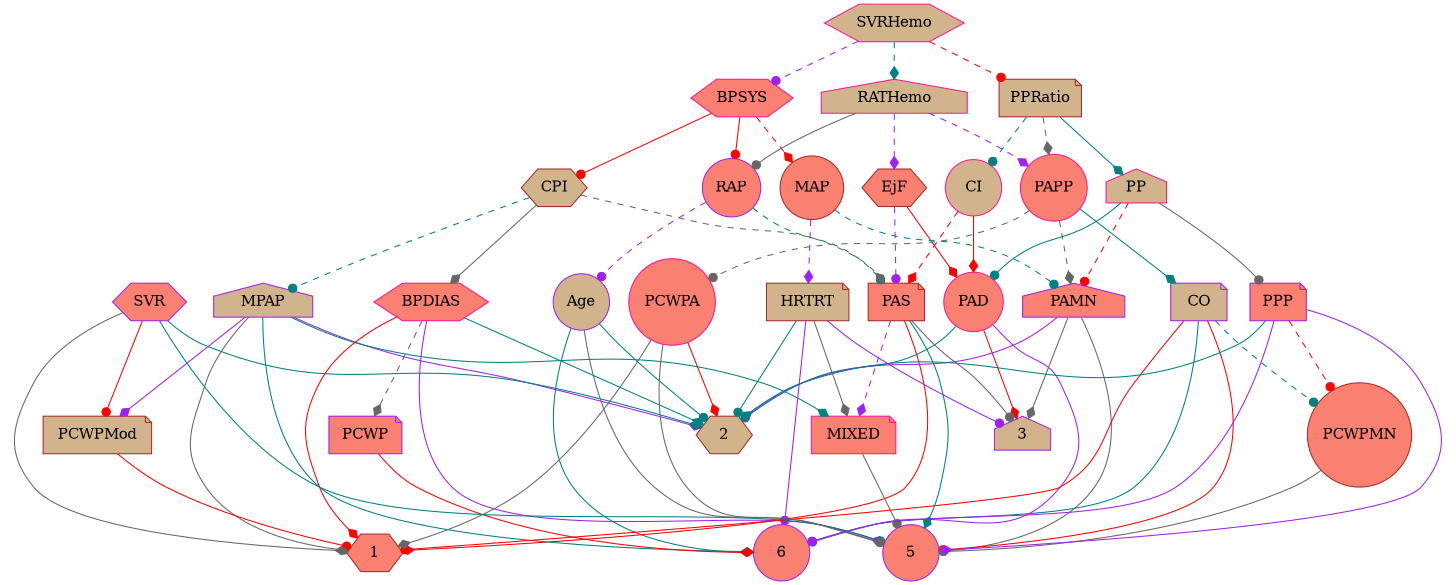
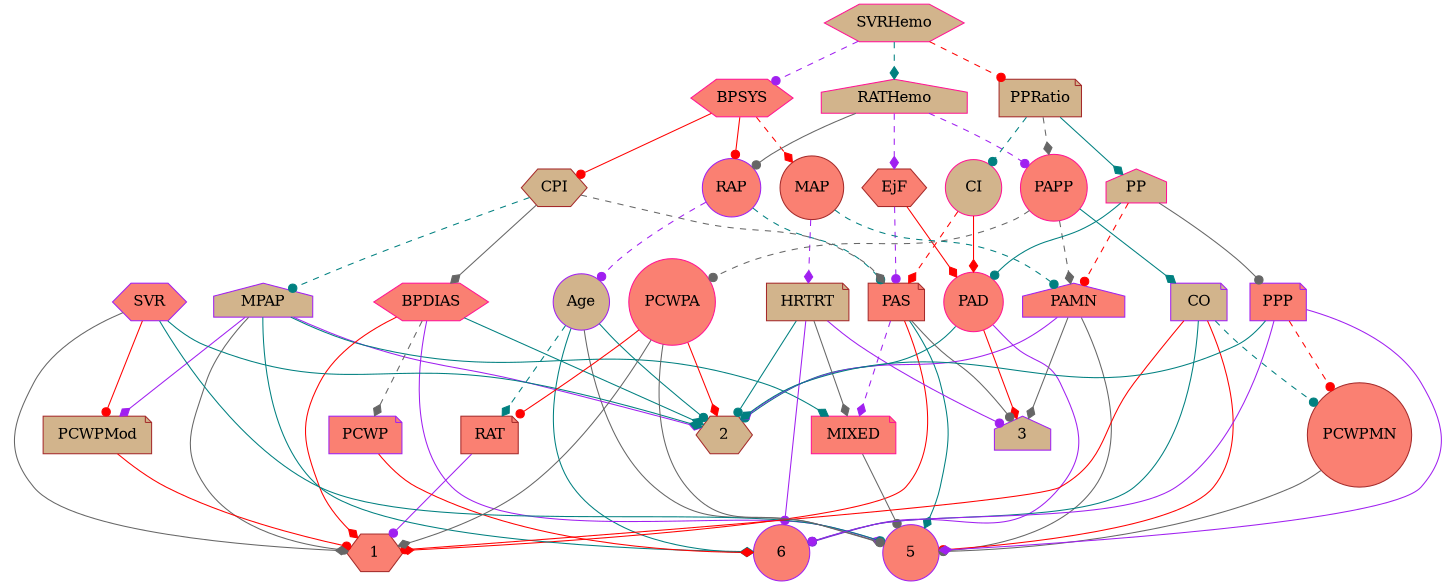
  strict digraph {
    node [color=brown fillcolor=salmon shape=circle style=filled]
    edge [arrowhead=dot color=teal style=solid]
    1 [height=0.5 shape=hexagon width=0.75]
    2 [fillcolor=tan height=0.5 shape=hexagon width=0.75]
    3 [color=purple fillcolor=tan height=0.5 shape=house width=0.75]
    n4 [color=purple height=0.5 label=6 width=0.75]
    5 [color=purple height=0.5 width=0.75]
    Age [color=purple fillcolor=tan height=0.5 width=0.75]
+   RAT [height=0.5 shape=note width=0.75827]
    EjF [height=0.5 shape=hexagon width=0.75]
    PAD [color=deeppink height=0.5 width=0.79437]
    PAS [height=0.5 shape=note width=0.75]
    MIXED [color=deeppink height=0.5 shape=note width=1.1193]
    RAP [color=purple height=0.5 width=0.77632]
    MPAP [color=purple fillcolor=tan height=0.5 shape=house width=0.97491]
    PCWPMod [fillcolor=tan height=0.5 shape=note width=1.4443]
    BPSYS [color=deeppink height=0.5 shape=hexagon width=1.0471]
    CPI [fillcolor=tan height=0.5 shape=hexagon width=0.75]
    MAP [height=0.5 width=0.84854]
    BPDIAS [color=deeppink height=0.5 shape=hexagon width=1.1735]
    PAMN [color=purple height=0.5 shape=house width=1.011]
    HRTRT [fillcolor=tan height=0.5 shape=note width=1.1013]
    PCWP [color=purple height=0.5 shape=note width=0.97491]
    SVR [color=purple height=0.5 shape=hexagon width=0.77632]
    CO [color=purple fillcolor=tan height=0.5 shape=note width=0.75]
    PCWPMN [height=0.5 width=1.3902]
    RATHemo [color=deeppink fillcolor=tan height=0.5 shape=house width=1.3721]
    PAPP [color=deeppink height=0.5 width=0.88464]
    PCWPA [color=deeppink height=0.5 width=1.1555]
    SVRHemo [color=deeppink fillcolor=tan height=0.5 shape=hexagon width=1.3902]
    PPRatio [fillcolor=tan height=0.5 shape=note width=1.1013]
    PP [color=deeppink fillcolor=tan height=0.5 shape=house width=0.75]
    CI [color=deeppink fillcolor=tan height=0.5 width=0.75]
    PPP [color=purple height=0.5 shape=note width=0.75]
    Age -> 2
    Age -> n4 [arrowhead=diamond]
    Age -> 5 [arrowhead=diamond color=gray40]
+   Age -> RAT [arrowhead=diamond style=dashed]
+   RAT -> 1 [color=purple]
    EjF -> PAD [arrowhead=diamond color=red]
    EjF -> PAS [color=purple style=dashed]
    PAD -> 2
    PAD -> 3 [arrowhead=diamond color=red]
    PAD -> n4 [color=purple]
    PAS -> 1 [arrowhead=diamond color=red]
    PAS -> 3 [color=gray40]
    PAS -> 5 [arrowhead=diamond]
    PAS -> MIXED [arrowhead=diamond color=purple style=dashed]
    MIXED -> 5 [color=gray40]
    RAP -> Age [color=purple style=dashed]
    RAP -> PAS [style=dashed]
    MPAP -> 1 [color=gray40]
    MPAP -> 2 [arrowhead=diamond color=purple]
    MPAP -> n4 [arrowhead=diamond]
    MPAP -> MIXED [arrowhead=diamond]
    MPAP -> PCWPMod [arrowhead=diamond color=purple]
    PCWPMod -> 1 [color=red]
    BPSYS -> RAP [color=red]
    BPSYS -> CPI [color=red]
    BPSYS -> MAP [arrowhead=diamond color=red style=dashed]
    CPI -> PAS [arrowhead=diamond color=gray40 style=dashed]
    CPI -> MPAP [style=dashed]
    CPI -> BPDIAS [arrowhead=diamond color=gray40]
    MAP -> PAMN [style=dashed]
    MAP -> HRTRT [arrowhead=diamond color=purple style=dashed]
    BPDIAS -> 1 [arrowhead=diamond color=red]
    BPDIAS -> 2 [arrowhead=diamond]
    BPDIAS -> 5 [arrowhead=diamond color=purple]
    BPDIAS -> PCWP [arrowhead=diamond color=gray40 style=dashed]
    PAMN -> 2 [arrowhead=diamond color=purple]
    PAMN -> 3 [arrowhead=diamond color=gray40]
    PAMN -> 5 [color=gray40]
    HRTRT -> 2
    HRTRT -> 3 [color=purple]
    HRTRT -> n4 [color=purple]
    HRTRT -> MIXED [arrowhead=diamond color=gray40]
    PCWP -> n4 [arrowhead=diamond color=red]
    SVR -> 1 [arrowhead=diamond color=gray40]
    SVR -> 2 [arrowhead=diamond]
    SVR -> 5
    SVR -> PCWPMod [color=red]
    CO -> 1 [color=red]
    CO -> n4
    CO -> 5 [color=red]
    CO -> PCWPMN [style=dashed]
    PCWPMN -> 5 [color=gray40]
    RATHemo -> EjF [arrowhead=diamond color=purple style=dashed]
    RATHemo -> RAP [color=gray40]
-   RATHemo -> PAPP [arrowhead=diamond color=purple style=dashed]
+   RATHemo -> PAPP [color=purple style=dashed]
    PAPP -> PAMN [arrowhead=diamond color=gray40 style=dashed]
    PAPP -> CO [arrowhead=diamond]
    PAPP -> PCWPA [color=gray40 style=dashed]
    PCWPA -> 1 [arrowhead=diamond color=gray40]
    PCWPA -> 2 [arrowhead=diamond color=red]
    PCWPA -> 5 [color=gray40]
+   PCWPA -> RAT [color=red]
    SVRHemo -> BPSYS [color=purple style=dashed]
    SVRHemo -> RATHemo [arrowhead=diamond style=dashed]
    SVRHemo -> PPRatio [color=red style=dashed]
    PPRatio -> PAPP [arrowhead=diamond color=gray40 style=dashed]
    PPRatio -> PP [arrowhead=diamond]
    PPRatio -> CI [style=dashed]
    PP -> PAD
    PP -> PAMN [color=red style=dashed]
    PP -> PPP [color=gray40]
    CI -> PAD [arrowhead=diamond color=red]
    CI -> PAS [arrowhead=diamond color=red style=dashed]
    PPP -> 2 [arrowhead=diamond]
    PPP -> n4 [color=purple]
    PPP -> 5 [arrowhead=diamond color=purple]
    PPP -> PCWPMN [color=red style=dashed]
  }
